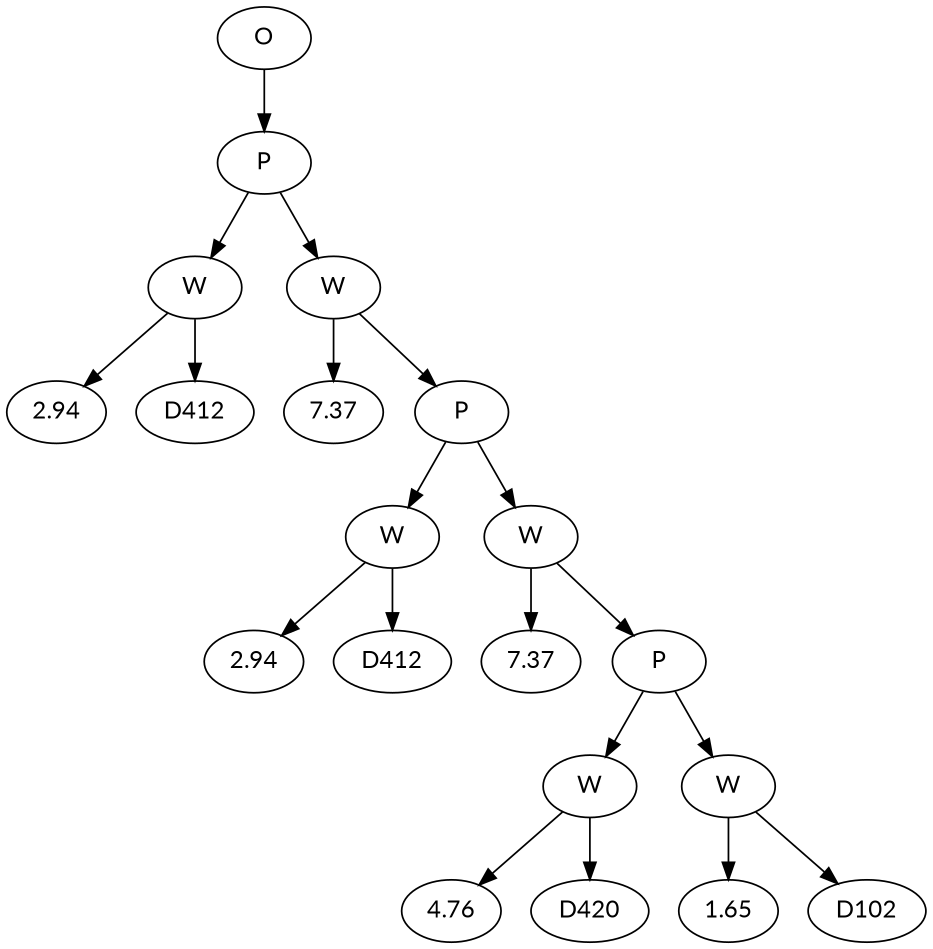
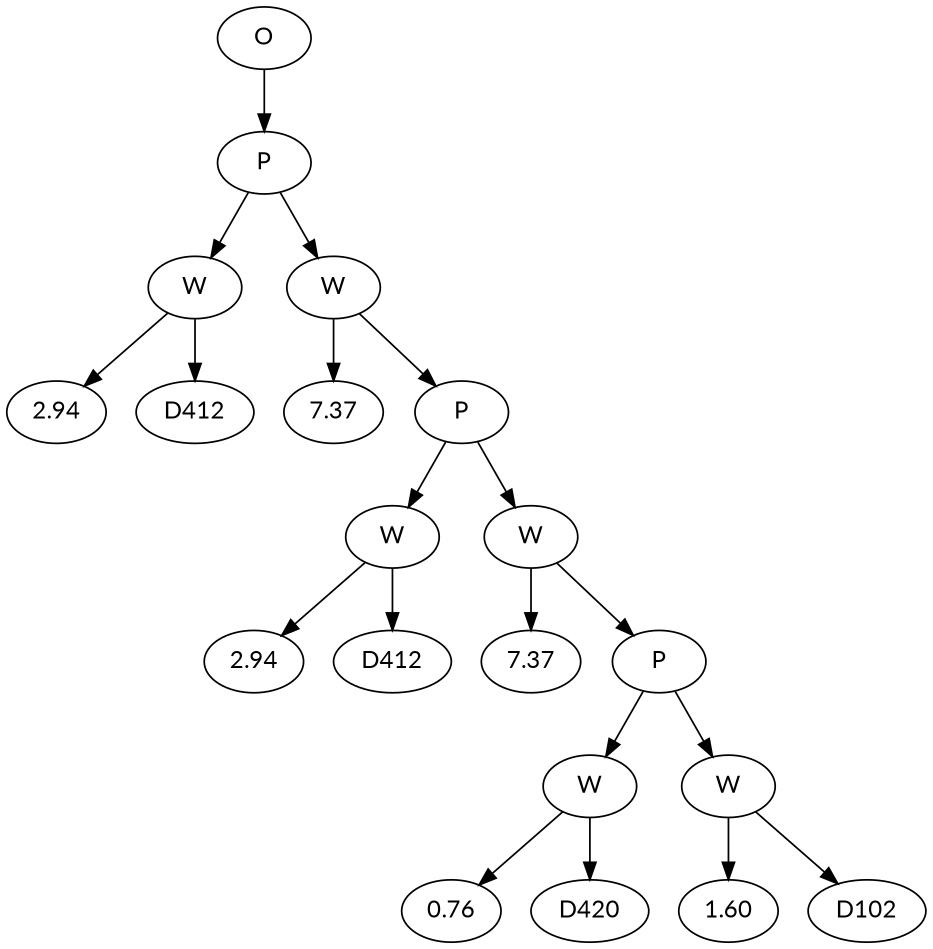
  digraph {
    fontname=Lato
    node [fontname=Lato]
    edge [fontname=Lato]
    n1 [label=O]
    n2 [label=P]
    n3 [label=W]
    n4 [label=W]
    n5 [label=2.94]
    n6 [label=D412]
    n7 [label=7.37]
    n8 [label=P]
    n9 [label=W]
    n10 [label=W]
    n11 [label=2.94]
    n12 [label=D412]
    n13 [label=7.37]
    n14 [label=P]
    n15 [label=W]
    n16 [label=W]
-   n17 [label=4.76]
+   n17 [label=0.76]
    n18 [label=D420]
-   n19 [label=1.65]
+   n19 [label=1.60]
    n20 [label=D102]
    n1 -> n2
    n2 -> n3
    n2 -> n4
    n3 -> n5
    n3 -> n6
    n4 -> n7
    n4 -> n8
    n8 -> n9
    n8 -> n10
    n9 -> n11
    n9 -> n12
    n10 -> n13
    n10 -> n14
    n14 -> n15
    n14 -> n16
    n15 -> n17
    n15 -> n18
    n16 -> n19
    n16 -> n20
  }
